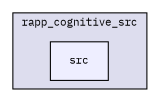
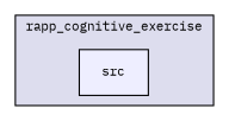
  digraph {
    compound=true
    fontname="IBM Plex Mono"
    n1 [fillcolor="#eeeeff" fontname="IBM Plex Mono" fontsize=10 label=src pencolor=black shape=box style=filled]
    subgraph cluster_1 {
      bgcolor="#ddddee"
      fontsize=10
-     label=rapp_cognitive_src
+     label=rapp_cognitive_exercise
      pencolor=black
      n1
    }
  }
